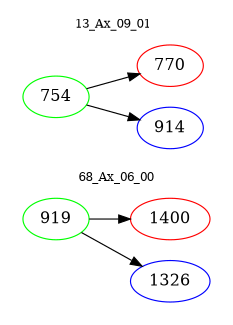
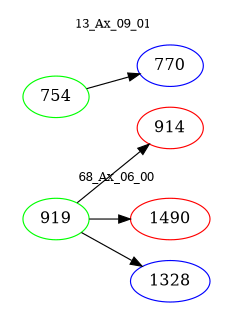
  digraph {
    rankdir=LR
    node [color=green]
    edge [color=black]
    n1 [label=754]
-   n2 [color=red label=770]
-   n3 [color=blue label=914]
+   n2 [color=blue label=770]
+   n3 [color=red label=914]
    n4 [label=919]
-   n5 [color=blue label=1326]
-   n6 [color=red label=1400]
+   n5 [color=blue label=1328]
+   n6 [color=red label=1490]
    subgraph cluster_1 {
      color=white
      fontsize=10
      label="13_Ax_09_01"
      n1
      n2
      n3
    }
    subgraph cluster_2 {
      color=white
      fontsize=10
      label="68_Ax_06_00"
      n4
      n5
      n6
    }
    n1 -> n2
-   n1 -> n3
+   n4 -> n3
    n4 -> n5
    n4 -> n6
  }
